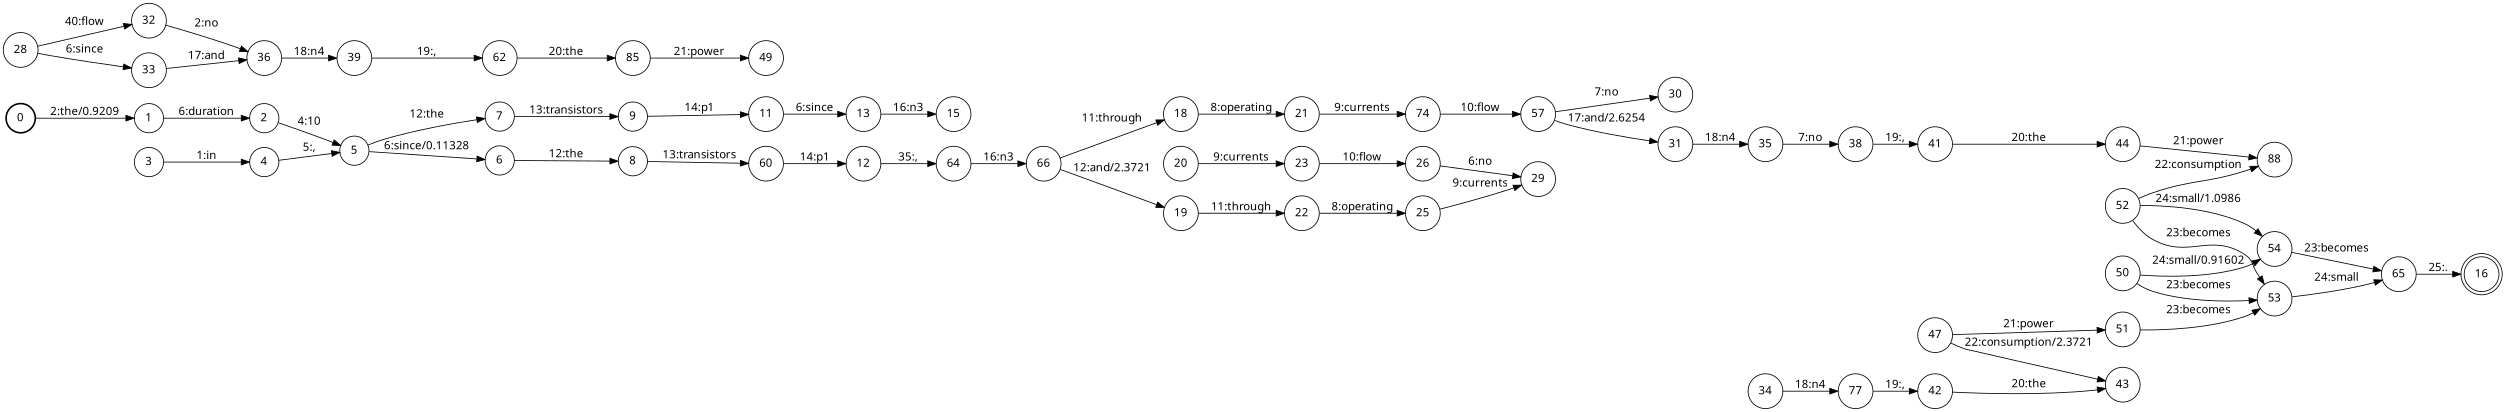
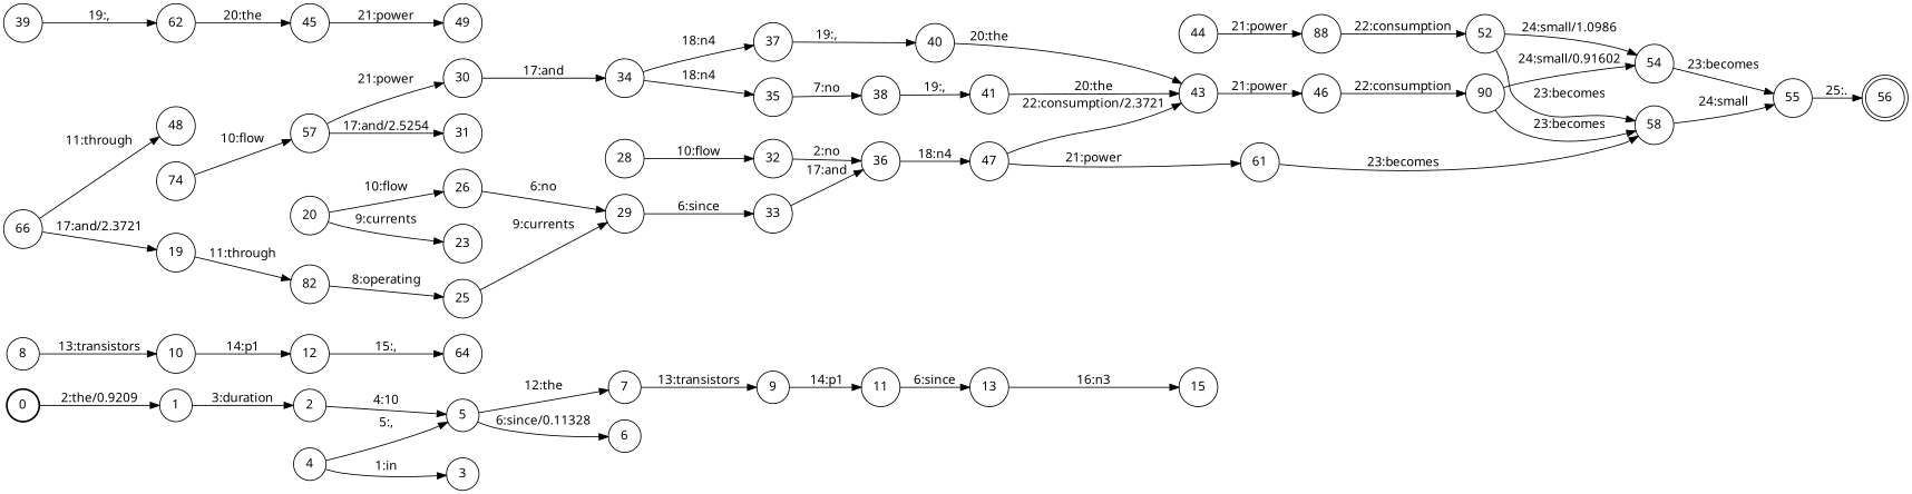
  digraph {
    fontname="Noto Sans"
    nodesep=0.25
    rankdir=LR
    ranksep=0.4
    node [fontname="Noto Sans" fontsize=14 shape=circle style=solid]
    edge [fontname="Noto Sans" fontsize=14]
    n1 [label=0 style=bold]
    n2 [label=1]
    n3 [label=2]
    n4 [label=5]
    n5 [label=3]
    n6 [label=4]
    n7 [label=7]
    n8 [label=6]
    n9 [label=9]
    n10 [label=8]
    n11 [label=11]
-   n12 [label=60]
+   n12 [label=10]
    n13 [label=12]
    n14 [label=13]
    n15 [label=64]
    n16 [label=15]
    n17 [label=66]
-   n18 [label=18]
+   n18 [label=48]
    n19 [label=19]
-   n20 [label=21]
-   n21 [label=22]
+   n21 [label=82]
    n22 [label=20]
    n23 [label=23]
    n24 [label=74]
    n25 [label=25]
    n26 [label=26]
    n27 [label=57]
    n28 [label=29]
    n29 [label=30]
    n30 [label=31]
    n31 [label=28]
    n32 [label=32]
    n33 [label=33]
    n34 [label=34]
    n35 [label=35]
    n36 [label=36]
-   n37 [label=77]
+   n37 [label=37]
    n38 [label=38]
    n39 [label=39]
-   n40 [label=42]
+   n40 [label=40]
    n41 [label=41]
    n42 [label=62]
    n43 [label=43]
    n44 [label=44]
-   n45 [label=85]
+   n45 [label=45]
+   n46 [label=46]
    n47 [label=88]
    n48 [label=49]
-   n49 [label=50]
+   n49 [label=90]
    n50 [label=47]
-   n51 [label=51]
+   n51 [label=61]
    n52 [label=52]
-   n53 [label=53]
+   n53 [label=58]
    n54 [label=54]
-   n55 [label=65]
-   n56 [label=16 shape=doublecircle]
+   n55 [label=55]
+   n56 [label=56 shape=doublecircle]
    n1 -> n2 [label="2:the/0.9209"]
-   n2 -> n3 [label="6:duration"]
+   n2 -> n3 [label="3:duration"]
    n3 -> n4 [label="4:10"]
    n4 -> n7 [label="12:the"]
    n4 -> n8 [label="6:since/0.11328"]
-   n5 -> n6 [label="1:in"]
+   n6 -> n5 [label="1:in"]
    n6 -> n4 [label="5:,"]
    n7 -> n9 [label="13:transistors"]
-   n8 -> n10 [label="12:the"]
    n9 -> n11 [label="14:p1"]
    n10 -> n12 [label="13:transistors"]
    n11 -> n14 [label="6:since"]
    n12 -> n13 [label="14:p1"]
-   n13 -> n15 [label="35:,"]
+   n13 -> n15 [label="15:,"]
    n14 -> n16 [label="16:n3"]
-   n15 -> n17 [label="16:n3"]
    n17 -> n18 [label="11:through"]
-   n17 -> n19 [label="12:and/2.3721"]
-   n18 -> n20 [label="8:operating"]
+   n17 -> n19 [label="17:and/2.3721"]
    n19 -> n21 [label="11:through"]
-   n20 -> n24 [label="9:currents"]
    n21 -> n25 [label="8:operating"]
    n22 -> n23 [label="9:currents"]
-   n23 -> n26 [label="10:flow"]
+   n22 -> n26 [label="10:flow"]
    n24 -> n27 [label="10:flow"]
    n25 -> n28 [label="9:currents"]
    n26 -> n28 [label="6:no"]
-   n27 -> n29 [label="7:no"]
-   n27 -> n30 [label="17:and/2.6254"]
-   n31 -> n33 [label="6:since"]
-   n30 -> n35 [label="18:n4"]
-   n31 -> n32 [label="40:flow"]
+   n27 -> n29 [label="21:power"]
+   n27 -> n30 [label="17:and/2.5254"]
+   n28 -> n33 [label="6:since"]
+   n29 -> n34 [label="17:and"]
+   n34 -> n35 [label="18:n4"]
+   n31 -> n32 [label="10:flow"]
    n32 -> n36 [label="2:no"]
    n33 -> n36 [label="17:and"]
    n34 -> n37 [label="18:n4"]
    n35 -> n38 [label="7:no"]
-   n36 -> n39 [label="18:n4"]
+   n36 -> n50 [label="18:n4"]
    n37 -> n40 [label="19:,"]
    n38 -> n41 [label="19:,"]
    n39 -> n42 [label="19:,"]
    n40 -> n43 [label="20:the"]
-   n41 -> n44 [label="20:the"]
+   n41 -> n43 [label="20:the"]
    n42 -> n45 [label="20:the"]
+   n43 -> n46 [label="21:power"]
    n44 -> n47 [label="21:power"]
    n45 -> n48 [label="21:power"]
-   n52 -> n47 [label="22:consumption"]
+   n46 -> n49 [label="22:consumption"]
+   n47 -> n52 [label="22:consumption"]
    n49 -> n53 [label="23:becomes"]
    n49 -> n54 [label="24:small/0.91602"]
    n50 -> n43 [label="22:consumption/2.3721"]
    n50 -> n51 [label="21:power"]
    n51 -> n53 [label="23:becomes"]
    n52 -> n53 [label="23:becomes"]
    n52 -> n54 [label="24:small/1.0986"]
    n53 -> n55 [label="24:small"]
    n54 -> n55 [label="23:becomes"]
    n55 -> n56 [label="25:."]
  }
